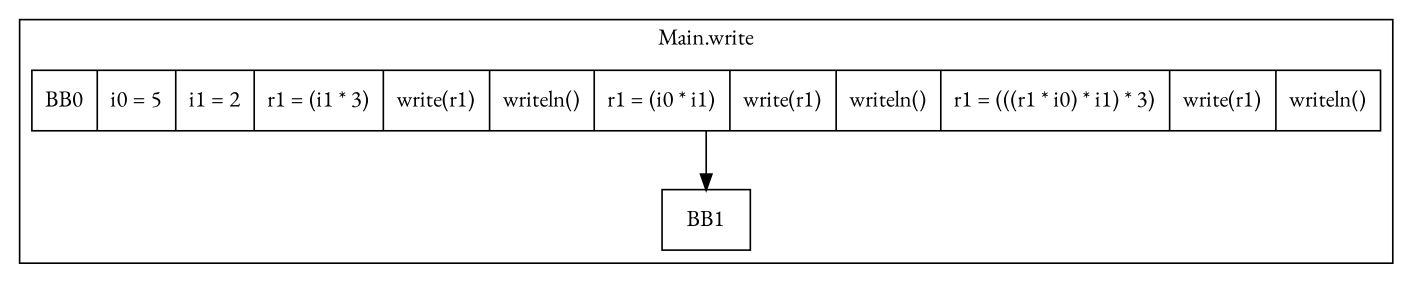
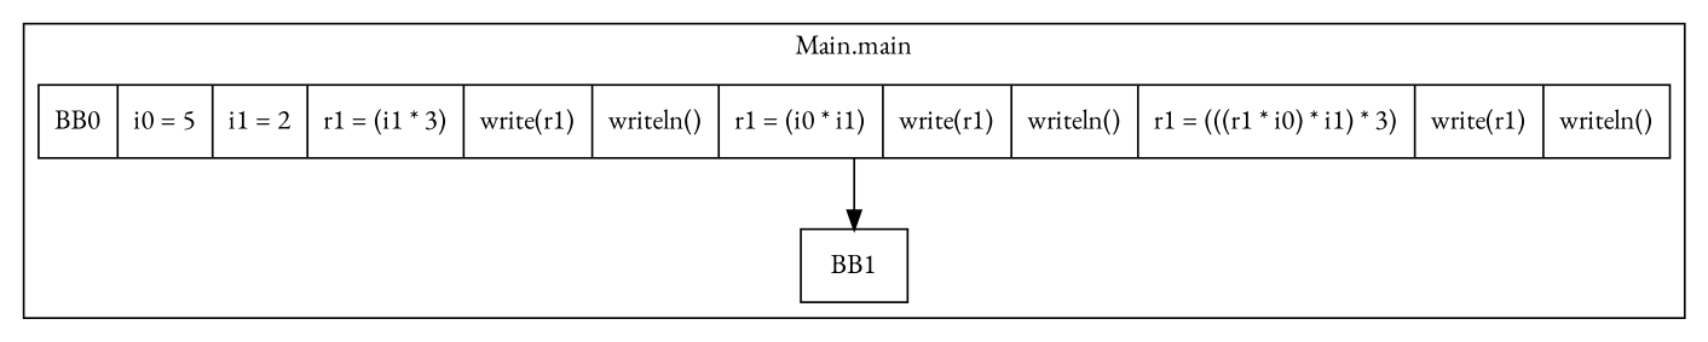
  digraph {
    rankdir=TB
    fontname="EB Garamond"
    node [shape=record fontname="EB Garamond"]
    n1 [label="BB0|i0 = 5|i1 = 2|r1 = (i1 * 3)|write(r1)|writeln()|r1 = (i0 * i1)|write(r1)|writeln()|r1 = (((r1 * i0) * i1) * 3)|write(r1)|writeln()"]
    n2 [label=BB1]
    subgraph cluster_1 {
-     label="Main.write"
+     label="Main.main"
      n1
      n2
    }
    n1 -> n2 [fontname="EB Garamond"]
  }
